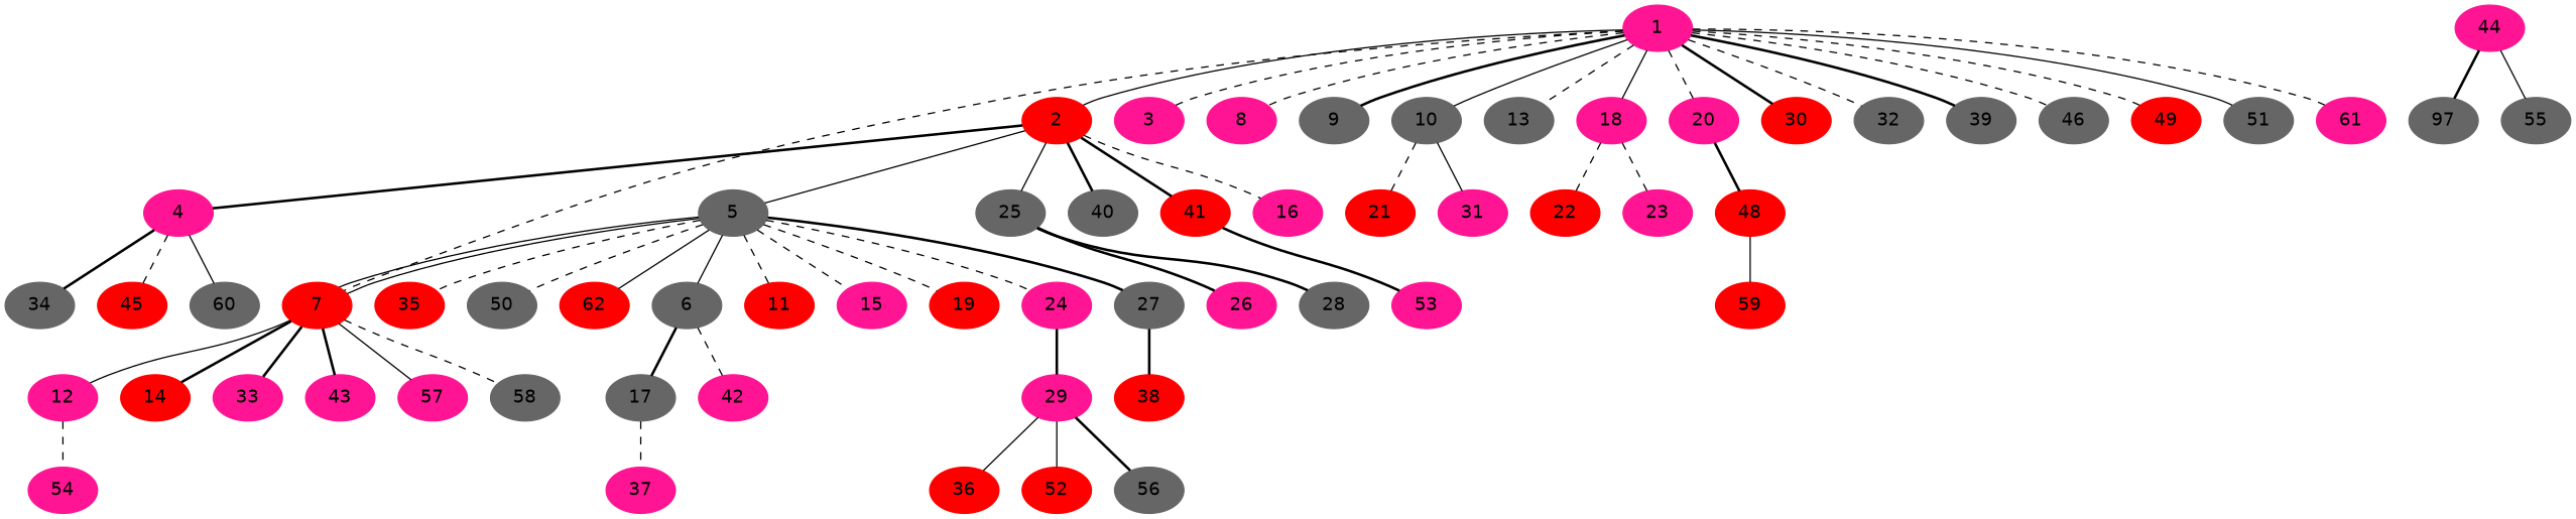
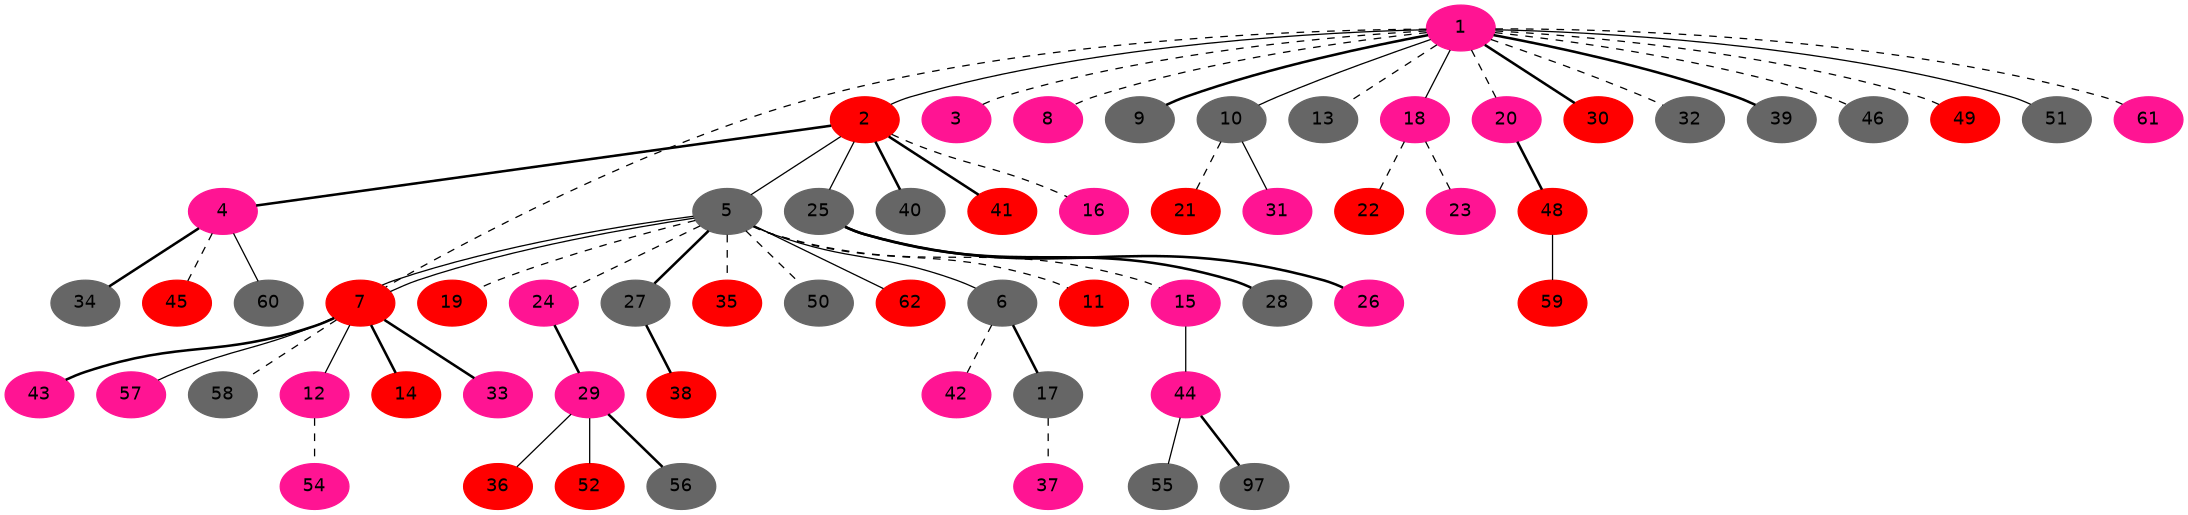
  graph {
    fontname="DejaVu Sans"
    node [color=deeppink fontname="DejaVu Sans" style=filled]
    edge [fontname="DejaVu Sans" style=dashed]
    2 [color=red]
    1
    3
    7 [color=red]
    8
    9 [color=gray40]
    10 [color=gray40]
    13 [color=gray40]
    18
    20
    30 [color=red]
    32 [color=gray40]
    39 [color=gray40]
    46 [color=gray40]
    49 [color=red]
    51 [color=gray40]
    61
    4
    5 [color=gray40]
    16
    25 [color=gray40]
    40 [color=gray40]
    41 [color=red]
    12
    14 [color=red]
    33
    43
    57
    58 [color=gray40]
    21 [color=red]
    31
    22 [color=red]
    23
    48 [color=red]
    34 [color=gray40]
    45 [color=red]
    60 [color=gray40]
    6 [color=gray40]
    11 [color=red]
    15
    19 [color=red]
    24
    27 [color=gray40]
    35 [color=red]
    50 [color=gray40]
    62 [color=red]
    26
    28 [color=gray40]
-   53
    17 [color=gray40]
    42
    44
    29
    38 [color=red]
    37
    54
    n57 [color=gray40 label=97]
    55 [color=gray40]
    59 [color=red]
    36 [color=red]
    52 [color=red]
    56 [color=gray40]
    2 -- 4 [style=bold]
    2 -- 5 [style=solid]
    2 -- 16
    2 -- 25 [style=solid]
    2 -- 40 [style=bold]
    2 -- 41 [style=bold]
    1 -- 2 [style=solid]
    1 -- 3
    1 -- 7
    1 -- 8
    1 -- 9 [style=bold]
    1 -- 10 [style=solid]
    1 -- 13
    1 -- 18 [style=solid]
    1 -- 20
    1 -- 30 [style=bold]
    1 -- 32
    1 -- 39 [style=bold]
    1 -- 46
    1 -- 49
    1 -- 51 [style=solid]
    1 -- 61
    7 -- 12 [style=solid]
    7 -- 14 [style=bold]
    7 -- 33 [style=bold]
    7 -- 43 [style=bold]
    7 -- 57 [style=solid]
    7 -- 58
    10 -- 21
    10 -- 31 [style=solid]
    18 -- 22
    18 -- 23
    20 -- 48 [style=bold]
    4 -- 34 [style=bold]
    4 -- 45
    4 -- 60 [style=solid]
    5 -- 7 [style=solid]
    5 -- 7 [style=solid]
    5 -- 6 [style=solid]
    5 -- 11
    5 -- 15
    5 -- 19
    5 -- 24
    5 -- 27 [style=bold]
    5 -- 35
    5 -- 50
    5 -- 62 [style=solid]
    25 -- 26 [style=bold]
    25 -- 28 [style=bold]
-   41 -- 53 [style=bold]
    12 -- 54
    48 -- 59 [style=solid]
    6 -- 17 [style=bold]
    6 -- 42
+   15 -- 44 [style=solid]
    24 -- 29 [style=bold]
    27 -- 38 [style=bold]
    17 -- 37
    44 -- n57 [style=bold]
    44 -- 55 [style=solid]
    29 -- 36 [style=solid]
    29 -- 52 [style=solid]
    29 -- 56 [style=bold]
  }
